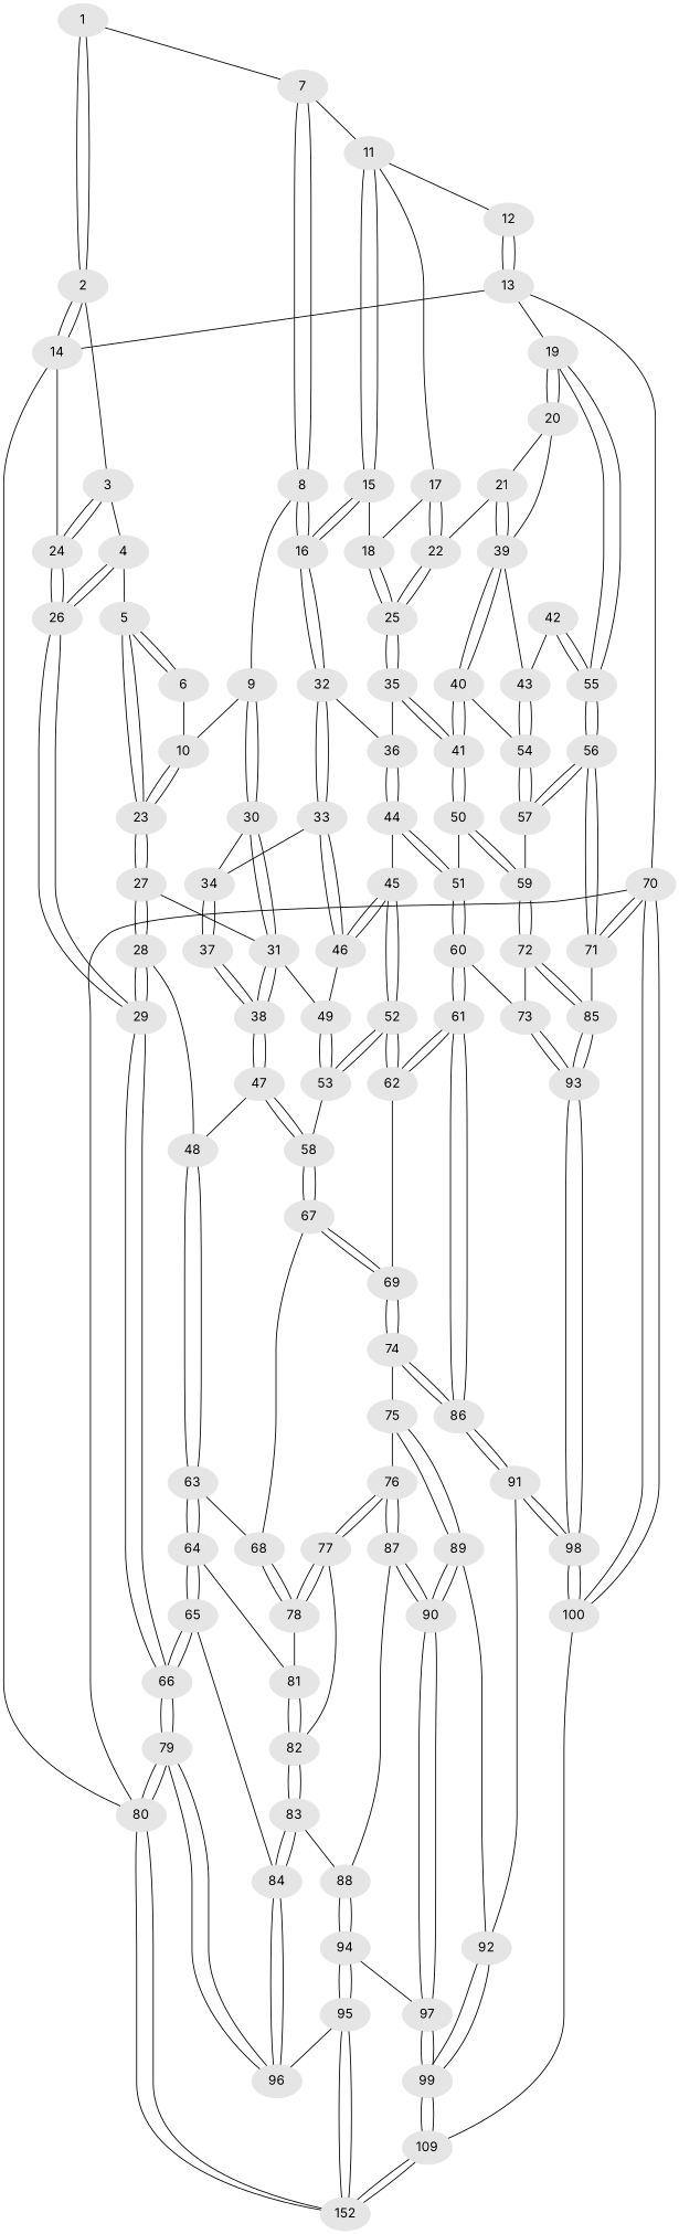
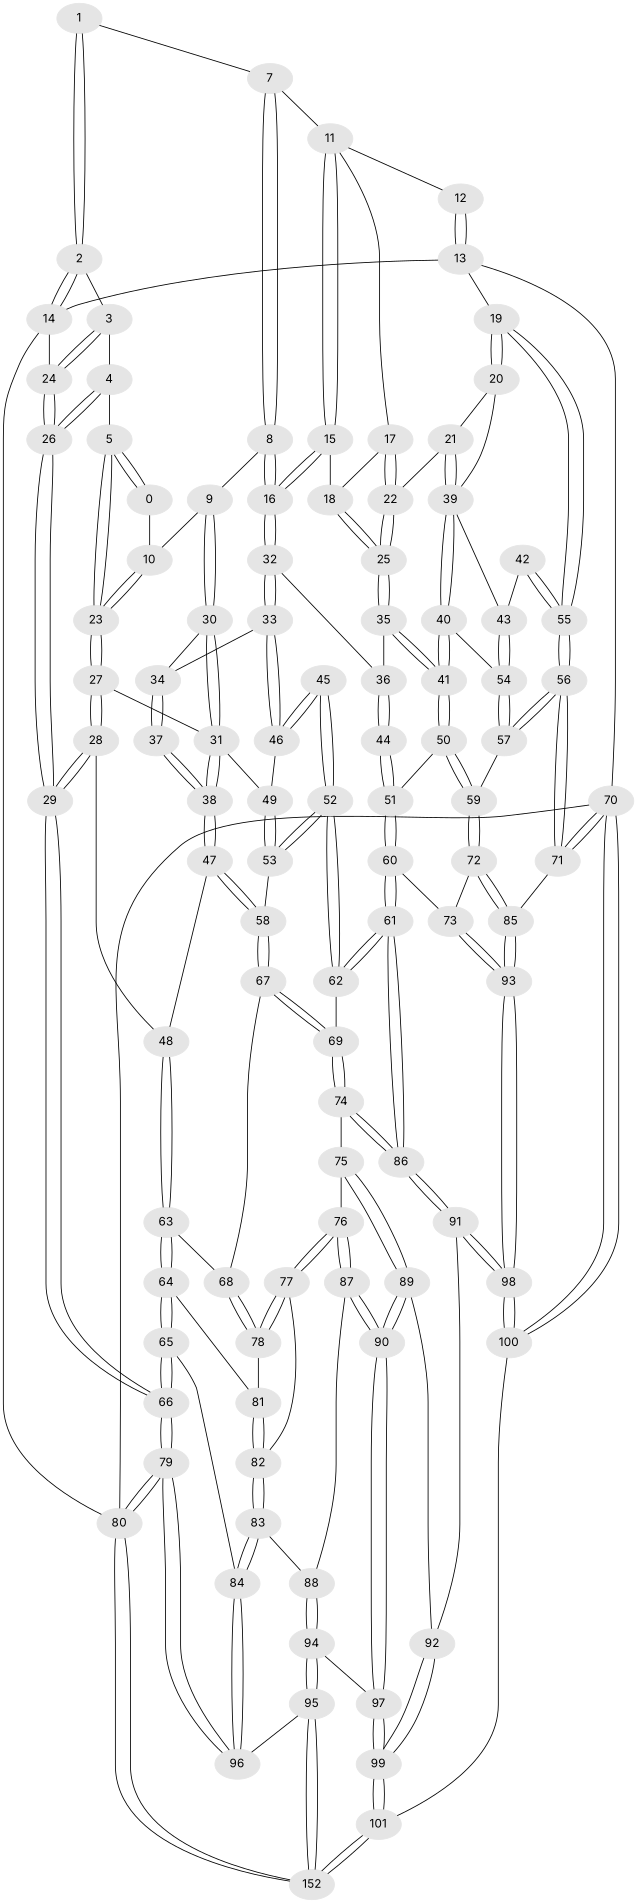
  graph {
    fontname=Inter
    node [color=gray90 fontname=Inter style=filled]
    edge [fontname=Inter]
    1
    2
    7
    3
    14
    8
    11
    4
    24
    80
    5
    26
-   6
+   6 [label=0]
    23
    29
    10
    27
    9
    16
    12
    15
    17
    30
    32
    31
    34
    13
    18
    19
    70
    22
    20
    55
    71
    100
    n36 [label=152]
    25
    33
    36
    35
    21
    39
    56
    42
    43
    40
    28
    41
    66
    48
    38
    49
    63
    79
    37
    47
    46
    44
    50
    45
    51
    53
    58
    54
    57
    59
    52
    60
    62
    67
    64
    68
    72
    61
    73
    69
    85
    86
    93
    91
    74
    65
    81
    78
    84
    82
    96
    75
-   101 [label=109]
+   101
    98
    76
    89
    77
    87
    90
    92
    88
    83
    94
    97
    95
    99
    1 -- 2
    1 -- 2
    1 -- 7
    2 -- 3
    2 -- 14
    2 -- 14
    7 -- 8
    7 -- 8
    7 -- 11
    3 -- 4
    3 -- 24
    3 -- 24
    14 -- 24
    14 -- 80
    8 -- 9
    8 -- 16
    8 -- 16
    11 -- 12
    11 -- 15
    11 -- 15
    11 -- 17
    4 -- 5
    4 -- 26
    4 -- 26
    24 -- 26
    24 -- 26
    80 -- n36
    80 -- n36
    5 -- 6
    5 -- 6
    5 -- 23
    5 -- 23
    26 -- 29
    26 -- 29
    6 -- 10
    23 -- 27
    23 -- 27
    29 -- 66
    29 -- 66
    10 -- 23
    10 -- 23
    27 -- 31
    27 -- 28
    27 -- 28
    9 -- 10
    9 -- 30
    9 -- 30
    16 -- 32
    16 -- 32
    12 -- 13
    12 -- 13
    15 -- 16
    15 -- 16
    15 -- 18
    17 -- 18
    17 -- 22
    17 -- 22
    30 -- 31
    30 -- 31
    30 -- 34
    32 -- 33
    32 -- 33
    32 -- 36
    31 -- 38
    31 -- 38
    31 -- 49
    34 -- 37
    34 -- 37
    13 -- 14
    13 -- 19
    13 -- 70
    18 -- 25
    18 -- 25
    19 -- 20
    19 -- 20
    19 -- 55
    19 -- 55
    70 -- 80
    70 -- 71
    70 -- 71
    70 -- 100
    70 -- 100
    22 -- 25
    22 -- 25
    20 -- 21
    20 -- 39
    55 -- 56
    55 -- 56
    71 -- 85
    100 -- 101
    25 -- 35
    25 -- 35
    33 -- 34
    33 -- 46
    33 -- 46
    36 -- 44
    36 -- 44
    35 -- 36
    35 -- 41
    35 -- 41
    21 -- 22
    21 -- 39
    21 -- 39
    39 -- 43
    39 -- 40
    39 -- 40
    56 -- 71
    56 -- 71
    56 -- 57
    56 -- 57
    42 -- 55
    42 -- 55
    42 -- 43
    43 -- 54
    43 -- 54
    40 -- 41
    40 -- 41
    40 -- 54
    28 -- 29
    28 -- 29
    28 -- 48
    41 -- 50
    41 -- 50
    66 -- 79
    66 -- 79
    48 -- 63
    48 -- 63
    38 -- 47
    38 -- 47
    49 -- 53
    49 -- 53
    63 -- 64
    63 -- 64
    63 -- 68
    79 -- 80
    79 -- 80
    79 -- 96
    79 -- 96
    37 -- 38
    37 -- 38
    47 -- 48
    47 -- 58
    47 -- 58
    46 -- 49
-   44 -- 45
    44 -- 51
    44 -- 51
    50 -- 51
    50 -- 59
    50 -- 59
    45 -- 46
    45 -- 46
    45 -- 52
    45 -- 52
    51 -- 60
    51 -- 60
    53 -- 58
    58 -- 67
    58 -- 67
    54 -- 57
    54 -- 57
    57 -- 59
    59 -- 72
    59 -- 72
    52 -- 53
    52 -- 53
    52 -- 62
    52 -- 62
    60 -- 61
    60 -- 61
    60 -- 73
    62 -- 69
    67 -- 68
    67 -- 69
    67 -- 69
    64 -- 65
    64 -- 65
    64 -- 81
    68 -- 78
    68 -- 78
    72 -- 73
    72 -- 85
    72 -- 85
    61 -- 62
    61 -- 62
    61 -- 86
    61 -- 86
    73 -- 93
    73 -- 93
    69 -- 74
    69 -- 74
    85 -- 93
    85 -- 93
    86 -- 91
    86 -- 91
    93 -- 98
    93 -- 98
    91 -- 98
    91 -- 98
    91 -- 92
    74 -- 86
    74 -- 86
    74 -- 75
    65 -- 66
    65 -- 66
    65 -- 84
    81 -- 82
    81 -- 82
    78 -- 81
    84 -- 96
    84 -- 96
    82 -- 83
    82 -- 83
    75 -- 76
    75 -- 89
    75 -- 89
    101 -- n36
    101 -- n36
    98 -- 100
    98 -- 100
    76 -- 77
    76 -- 77
    76 -- 87
    76 -- 87
    89 -- 90
    89 -- 90
    89 -- 92
    77 -- 78
    77 -- 78
    77 -- 82
    87 -- 90
    87 -- 90
    87 -- 88
    90 -- 97
    90 -- 97
    92 -- 99
    92 -- 99
    88 -- 94
    88 -- 94
    83 -- 84
    83 -- 84
    83 -- 88
    94 -- 97
    94 -- 95
    94 -- 95
    97 -- 99
    97 -- 99
    95 -- n36
    95 -- n36
    95 -- 96
    99 -- 101
    99 -- 101
  }
